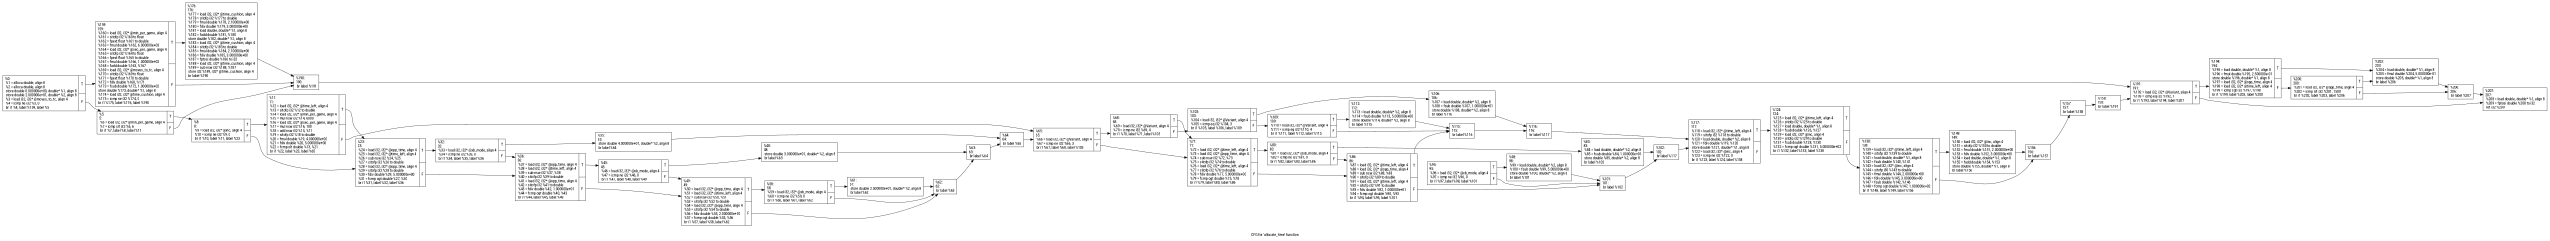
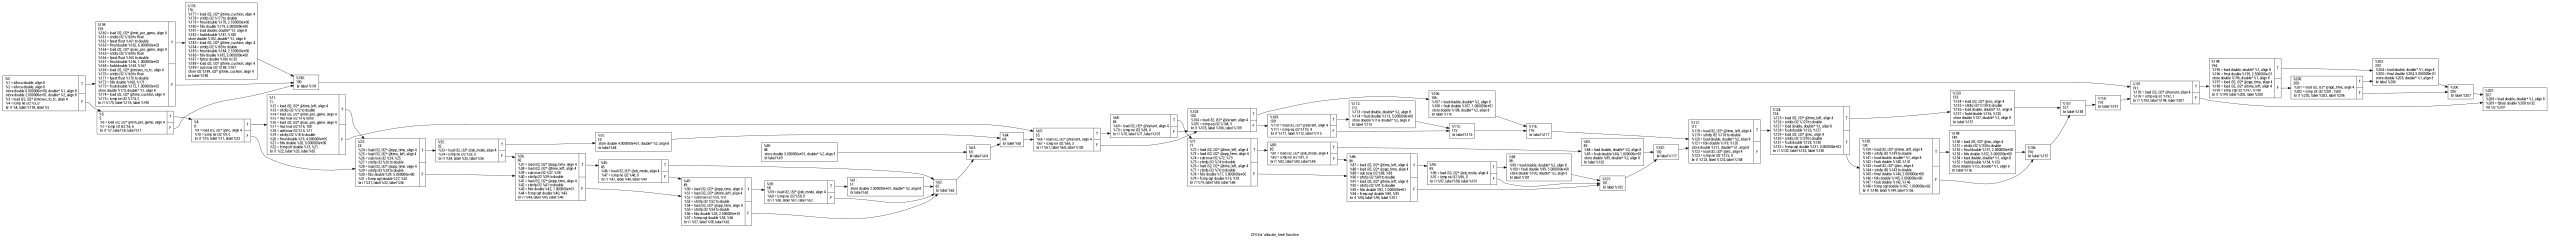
  digraph {
    fontname="Roboto Condensed"
    label="CFG for 'allocate_time' function"
    rankdir=LR
    node [fontname="Roboto Condensed" shape=record]
    edge [fontname="Roboto Condensed" tailport=s0]
    n1 [label="{%0:\l  %1 = alloca double, align 8\l  %2 = alloca double, align 8\l  store double 0.000000e+00, double* %1, align 8\l  store double 2.000000e+01, double* %2, align 8\l  %3 = load i32, i32* @moves_to_tc, align 4\l  %4 = icmp ne i32 %3, 0\l  br i1 %4, label %159, label %5\l|{<s0>T|<s1>F}}"]
    n2 [label="{%159:\l159:                                              \l  %160 = load i32, i32* @min_per_game, align 4\l  %161 = sitofp i32 %160 to float\l  %162 = fpext float %161 to double\l  %163 = fmul double %162, 6.000000e+03\l  %164 = load i32, i32* @sec_per_game, align 4\l  %165 = sitofp i32 %164 to float\l  %166 = fpext float %165 to double\l  %167 = fmul double %166, 1.000000e+02\l  %168 = fadd double %163, %167\l  %169 = load i32, i32* @moves_to_tc, align 4\l  %170 = sitofp i32 %169 to float\l  %171 = fpext float %170 to double\l  %172 = fdiv double %168, %171\l  %173 = fsub double %172, 1.000000e+02\l  store double %173, double* %1, align 8\l  %174 = load i32, i32* @time_cushion, align 4\l  %175 = icmp ne i32 %174, 0\l  br i1 %175, label %176, label %190\l|{<s0>T|<s1>F}}"]
    n3 [label="{%5:\l5:                                                \l  %6 = load i32, i32* @min_per_game, align 4\l  %7 = icmp slt i32 %6, 6\l  br i1 %7, label %8, label %11\l|{<s0>T|<s1>F}}"]
    n4 [label="{%176:\l176:                                              \l  %177 = load i32, i32* @time_cushion, align 4\l  %178 = sitofp i32 %177 to double\l  %179 = fmul double %178, 2.100000e+00\l  %180 = fdiv double %179, 3.000000e+00\l  %181 = load double, double* %1, align 8\l  %182 = fadd double %181, %180\l  store double %182, double* %1, align 8\l  %183 = load i32, i32* @time_cushion, align 4\l  %184 = sitofp i32 %183 to double\l  %185 = fmul double %184, 2.100000e+00\l  %186 = fdiv double %185, 3.000000e+00\l  %187 = fptosi double %186 to i32\l  %188 = load i32, i32* @time_cushion, align 4\l  %189 = sub nsw i32 %188, %187\l  store i32 %189, i32* @time_cushion, align 4\l  br label %190\l}"]
    n5 [label="{%190:\l190:                                              \l  br label %191\l}"]
    n6 [label="{%8:\l8:                                                \l  %9 = load i32, i32* @inc, align 4\l  %10 = icmp ne i32 %9, 0\l  br i1 %10, label %11, label %23\l|{<s0>T|<s1>F}}"]
    n7 [label="{%191:\l191:                                              \l  %192 = load i32, i32* @Variant, align 4\l  %193 = icmp eq i32 %192, 1\l  br i1 %193, label %194, label %207\l|{<s0>T|<s1>F}}"]
    n8 [label="{%11:\l11:                                               \l  %12 = load i32, i32* @time_left, align 4\l  %13 = sitofp i32 %12 to double\l  %14 = load i32, i32* @min_per_game, align 4\l  %15 = mul nsw i32 %14, 6000\l  %16 = load i32, i32* @sec_per_game, align 4\l  %17 = mul nsw i32 %16, 100\l  %18 = add nsw i32 %15, %17\l  %19 = sitofp i32 %18 to double\l  %20 = fmul double %19, 4.000000e+00\l  %21 = fdiv double %20, 5.000000e+00\l  %22 = fcmp olt double %13, %21\l  br i1 %22, label %23, label %65\l|{<s0>T|<s1>F}}"]
    n9 [label="{%23:\l23:                                               \l  %24 = load i32, i32* @opp_time, align 4\l  %25 = load i32, i32* @time_left, align 4\l  %26 = sub nsw i32 %24, %25\l  %27 = sitofp i32 %26 to double\l  %28 = load i32, i32* @opp_time, align 4\l  %29 = sitofp i32 %28 to double\l  %30 = fdiv double %29, 5.000000e+00\l  %31 = fcmp ogt double %27, %30\l  br i1 %31, label %32, label %36\l|{<s0>T|<s1>F}}"]
    n10 [label="{%65:\l65:                                               \l  %66 = load i32, i32* @Variant, align 4\l  %67 = icmp ne i32 %66, 3\l  br i1 %67, label %68, label %103\l|{<s0>T|<s1>F}}"]
    n11 [label="{%32:\l32:                                               \l  %33 = load i32, i32* @xb_mode, align 4\l  %34 = icmp ne i32 %33, 0\l  br i1 %34, label %35, label %36\l|{<s0>T|<s1>F}}"]
    n12 [label="{%36:\l36:                                               \l  %37 = load i32, i32* @opp_time, align 4\l  %38 = load i32, i32* @time_left, align 4\l  %39 = sub nsw i32 %37, %38\l  %40 = sitofp i32 %39 to double\l  %41 = load i32, i32* @opp_time, align 4\l  %42 = sitofp i32 %41 to double\l  %43 = fdiv double %42, 1.000000e+01\l  %44 = fcmp ogt double %40, %43\l  br i1 %44, label %45, label %49\l|{<s0>T|<s1>F}}"]
    n13 [label="{%68:\l68:                                               \l  %69 = load i32, i32* @Variant, align 4\l  %70 = icmp ne i32 %69, 4\l  br i1 %70, label %71, label %103\l|{<s0>T|<s1>F}}"]
    n14 [label="{%103:\l103:                                              \l  %104 = load i32, i32* @Variant, align 4\l  %105 = icmp eq i32 %104, 3\l  br i1 %105, label %106, label %109\l|{<s0>T|<s1>F}}"]
    n15 [label="{%35:\l35:                                               \l  store double 4.000000e+01, double* %2, align 8\l  br label %64\l}"]
    n16 [label="{%45:\l45:                                               \l  %46 = load i32, i32* @xb_mode, align 4\l  %47 = icmp ne i32 %46, 0\l  br i1 %47, label %48, label %49\l|{<s0>T|<s1>F}}"]
    n17 [label="{%49:\l49:                                               \l  %50 = load i32, i32* @opp_time, align 4\l  %51 = load i32, i32* @time_left, align 4\l  %52 = sub nsw i32 %50, %51\l  %53 = sitofp i32 %52 to double\l  %54 = load i32, i32* @opp_time, align 4\l  %55 = sitofp i32 %54 to double\l  %56 = fdiv double %55, 2.000000e+01\l  %57 = fcmp ogt double %53, %56\l  br i1 %57, label %58, label %62\l|{<s0>T|<s1>F}}"]
    n18 [label="{%71:\l71:                                               \l  %72 = load i32, i32* @time_left, align 4\l  %73 = load i32, i32* @opp_time, align 4\l  %74 = sub nsw i32 %72, %73\l  %75 = sitofp i32 %74 to double\l  %76 = load i32, i32* @time_left, align 4\l  %77 = sitofp i32 %76 to double\l  %78 = fdiv double %77, 5.000000e+00\l  %79 = fcmp ogt double %75, %78\l  br i1 %79, label %80, label %86\l|{<s0>T|<s1>F}}"]
    n19 [label="{%106:\l106:                                              \l  %107 = load double, double* %2, align 8\l  %108 = fsub double %107, 1.000000e+01\l  store double %108, double* %2, align 8\l  br label %116\l}"]
    n20 [label="{%109:\l109:                                              \l  %110 = load i32, i32* @Variant, align 4\l  %111 = icmp eq i32 %110, 4\l  br i1 %111, label %112, label %115\l|{<s0>T|<s1>F}}"]
    n21 [label="{%64:\l64:                                               \l  br label %65\l}"]
    n22 [label="{%48:\l48:                                               \l  store double 3.000000e+01, double* %2, align 8\l  br label %63\l}"]
    n23 [label="{%58:\l58:                                               \l  %59 = load i32, i32* @xb_mode, align 4\l  %60 = icmp ne i32 %59, 0\l  br i1 %60, label %61, label %62\l|{<s0>T|<s1>F}}"]
    n24 [label="{%62:\l62:                                               \l  br label %63\l}"]
    n25 [label="{%63:\l63:                                               \l  br label %64\l}"]
    n26 [label="{%61:\l61:                                               \l  store double 2.500000e+01, double* %2, align 8\l  br label %62\l}"]
    n27 [label="{%80:\l80:                                               \l  %81 = load i32, i32* @xb_mode, align 4\l  %82 = icmp ne i32 %81, 0\l  br i1 %82, label %83, label %86\l|{<s0>T|<s1>F}}"]
    n28 [label="{%86:\l86:                                               \l  %87 = load i32, i32* @time_left, align 4\l  %88 = load i32, i32* @opp_time, align 4\l  %89 = sub nsw i32 %88, %88\l  %90 = sitofp i32 %89 to double\l  %91 = load i32, i32* @time_left, align 4\l  %92 = sitofp i32 %91 to double\l  %93 = fdiv double %92, 1.000000e+01\l  %94 = fcmp ogt double %90, %93\l  br i1 %94, label %95, label %101\l|{<s0>T|<s1>F}}"]
    n29 [label="{%116:\l116:                                              \l  br label %117\l}"]
    n30 [label="{%112:\l112:                                              \l  %113 = load double, double* %2, align 8\l  %114 = fsub double %113, 5.000000e+00\l  store double %114, double* %2, align 8\l  br label %115\l}"]
    n31 [label="{%115:\l115:                                              \l  br label %116\l}"]
    n32 [label="{%83:\l83:                                               \l  %84 = load double, double* %2, align 8\l  %85 = fsub double %84, 1.000000e+01\l  store double %85, double* %2, align 8\l  br label %102\l}"]
    n33 [label="{%95:\l95:                                               \l  %96 = load i32, i32* @xb_mode, align 4\l  %97 = icmp ne i32 %96, 0\l  br i1 %97, label %98, label %101\l|{<s0>T|<s1>F}}"]
    n34 [label="{%101:\l101:                                              \l  br label %102\l}"]
    n35 [label="{%102:\l102:                                              \l  br label %117\l}"]
    n36 [label="{%98:\l98:                                               \l  %99 = load double, double* %2, align 8\l  %100 = fsub double %99, 5.000000e+00\l  store double %100, double* %2, align 8\l  br label %101\l}"]
    n37 [label="{%117:\l117:                                              \l  %118 = load i32, i32* @time_left, align 4\l  %119 = sitofp i32 %118 to double\l  %120 = load double, double* %2, align 8\l  %121 = fdiv double %119, %120\l  store double %121, double* %1, align 8\l  %122 = load i32, i32* @inc, align 4\l  %123 = icmp ne i32 %122, 0\l  br i1 %123, label %124, label %158\l|{<s0>T|<s1>F}}"]
    n38 [label="{%124:\l124:                                              \l  %125 = load i32, i32* @time_left, align 4\l  %126 = sitofp i32 %125 to double\l  %127 = load double, double* %1, align 8\l  %128 = fsub double %126, %127\l  %129 = load i32, i32* @inc, align 4\l  %130 = sitofp i32 %129 to double\l  %131 = fsub double %128, %130\l  %132 = fcmp ogt double %131, 5.000000e+02\l  br i1 %132, label %133, label %138\l|{<s0>T|<s1>F}}"]
+   n39 [label="{%133:\l133:                                              \l  %134 = load i32, i32* @inc, align 4\l  %135 = sitofp i32 %134 to double\l  %136 = load double, double* %1, align 8\l  %137 = fadd double %136, %135\l  store double %137, double* %1, align 8\l  br label %157\l}"]
    n40 [label="{%138:\l138:                                              \l  %139 = load i32, i32* @time_left, align 4\l  %140 = sitofp i32 %139 to double\l  %141 = load double, double* %1, align 8\l  %142 = fsub double %140, %141\l  %143 = load i32, i32* @inc, align 4\l  %144 = sitofp i30 %143 to double\l  %145 = fmul double %144, 2.000000e+00\l  %146 = fdiv double %145, 3.000000e+00\l  %147 = fsub double %142, %146\l  %148 = fcmp ogt double %147, 1.000000e+02\l  br i1 %148, label %149, label %156\l|{<s0>T|<s1>F}}"]
    n41 [label="{%158:\l158:                                              \l  br label %191\l}"]
    n42 [label="{%157:\l157:                                              \l  br label %158\l}"]
    n43 [label="{%149:\l149:                                              \l  %150 = load i32, i32* @inc, align 4\l  %151 = sitofp i32 %150 to double\l  %152 = fmul double %151, 2.000000e+00\l  %153 = fdiv double %152, 3.000000e+00\l  %154 = load double, double* %1, align 8\l  %155 = fadd double %154, %153\l  store double %155, double* %1, align 8\l  br label %156\l}"]
    n44 [label="{%156:\l156:                                              \l  br label %157\l}"]
    n45 [label="{%194:\l194:                                              \l  %195 = load double, double* %1, align 8\l  %196 = fmul double %195, 2.500000e-01\l  store double %196, double* %1, align 8\l  %197 = load i32, i32* @opp_time, align 4\l  %198 = load i32, i32* @time_left, align 4\l  %199 = icmp sgt i32 %197, %198\l  br i1 %199, label %203, label %200\l|{<s0>T|<s1>F}}"]
    n46 [label="{%207:\l207:                                              \l  %208 = load double, double* %1, align 8\l  %209 = fptosi double %208 to i32\l  ret i32 %209\l}"]
    n47 [label="{%203:\l203:                                              \l  %204 = load double, double* %1, align 8\l  %205 = fmul double %204, 5.000000e-01\l  store double %205, double* %1, align 8\l  br label %206\l}"]
    n48 [label="{%200:\l200:                                              \l  %201 = load i32, i32* @opp_time, align 4\l  %202 = icmp slt i32 %201, 1500\l  br i1 %202, label %203, label %206\l|{<s0>T|<s1>F}}"]
    n49 [label="{%206:\l206:                                              \l  br label %207\l}"]
    n1 -> n2
    n1 -> n3 [tailport=s1]
    n2 -> n4
    n2 -> n5 [tailport=s1]
    n3 -> n5 [tailport=s1]
    n3 -> n6
    n4 -> n5
    n5 -> n7
    n6 -> n8
    n6 -> n9 [tailport=s1]
    n7 -> n45
    n7 -> n46 [tailport=s1]
    n8 -> n9
    n8 -> n10 [tailport=s1]
    n9 -> n11
    n9 -> n12 [tailport=s1]
    n10 -> n13
-   n10 -> n18 [tailport=s1]
+   n10 -> n14 [tailport=s1]
    n11 -> n12 [tailport=s1]
    n11 -> n15
    n12 -> n16
    n12 -> n17 [tailport=s1]
    n13 -> n14 [tailport=s1]
    n13 -> n18
    n14 -> n19
    n14 -> n20 [tailport=s1]
    n15 -> n21
    n16 -> n17 [tailport=s1]
-   n16 -> n22
+   n16 -> n24
    n17 -> n23
    n17 -> n24 [tailport=s1]
    n18 -> n27
    n18 -> n28 [tailport=s1]
    n19 -> n29
    n20 -> n30
    n20 -> n31 [tailport=s1]
    n21 -> n10
    n22 -> n25
    n23 -> n24 [tailport=s1]
    n23 -> n26
    n24 -> n25
    n25 -> n21
    n26 -> n24
    n27 -> n28 [tailport=s1]
    n27 -> n32
-   n28 -> n31
+   n28 -> n33
    n28 -> n34 [tailport=s1]
    n29 -> n37
    n30 -> n31
    n31 -> n29
    n32 -> n35
    n33 -> n34 [tailport=s1]
    n33 -> n36
    n34 -> n35
    n35 -> n37
    n36 -> n34
    n37 -> n38
+   n38 -> n39
    n38 -> n40 [tailport=s1]
+   n39 -> n42
    n40 -> n43
    n40 -> n44 [tailport=s1]
    n41 -> n7
    n42 -> n41
    n43 -> n44
    n44 -> n42
    n45 -> n47
    n45 -> n48 [tailport=s1]
    n47 -> n49
    n48 -> n47
    n48 -> n49 [tailport=s1]
    n49 -> n46
  }
